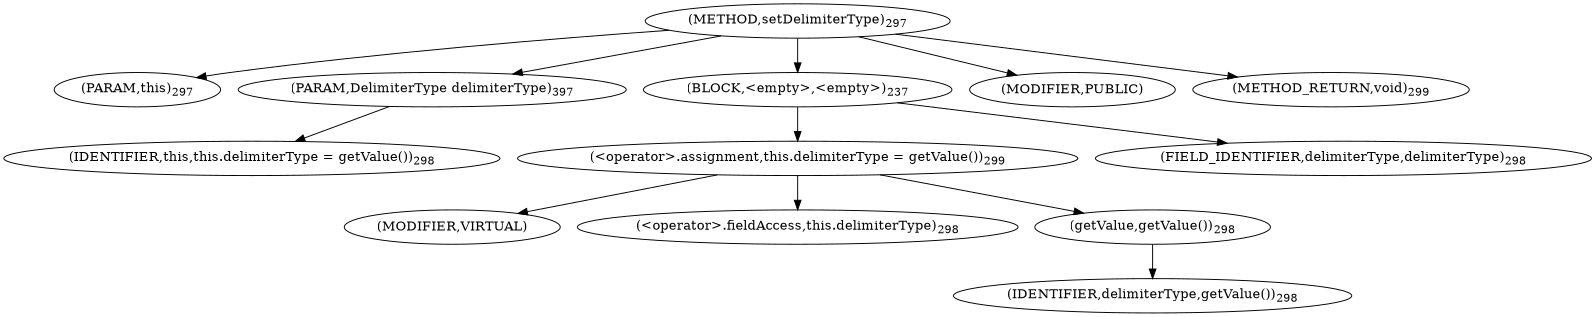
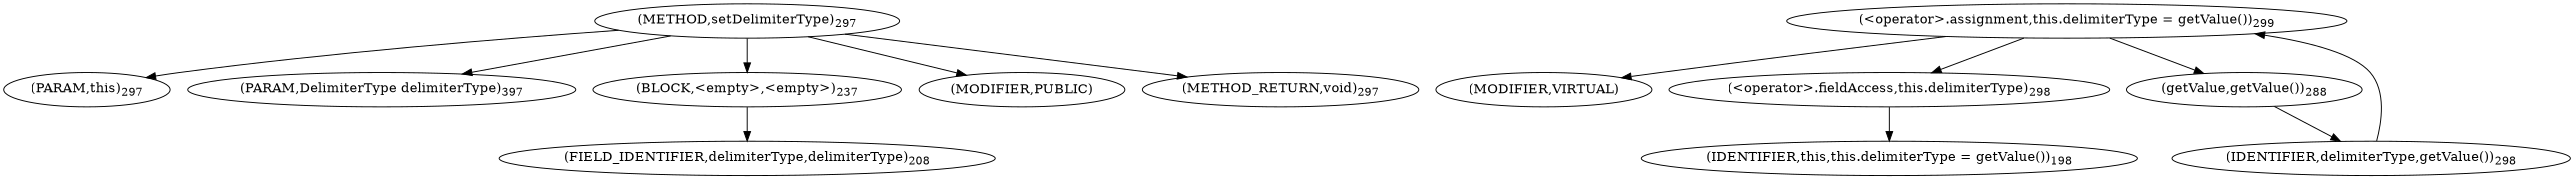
  digraph {
    n1 [label=<(METHOD,setDelimiterType)<SUB>297</SUB>>]
    n2 [label=<(PARAM,this)<SUB>297</SUB>>]
    n3 [label=<(PARAM,DelimiterType delimiterType)<SUB>397</SUB>>]
    n4 [label=<(BLOCK,&lt;empty&gt;,&lt;empty&gt;)<SUB>237</SUB>>]
    n5 [label=<(MODIFIER,PUBLIC)>]
-   n6 [label=<(METHOD_RETURN,void)<SUB>299</SUB>>]
+   n6 [label=<(METHOD_RETURN,void)<SUB>297</SUB>>]
    n7 [label=<(&lt;operator&gt;.assignment,this.delimiterType = getValue())<SUB>299</SUB>>]
-   n8 [label=<(FIELD_IDENTIFIER,delimiterType,delimiterType)<SUB>298</SUB>>]
+   n8 [label=<(FIELD_IDENTIFIER,delimiterType,delimiterType)<SUB>208</SUB>>]
    n9 [label=<(MODIFIER,VIRTUAL)>]
    n10 [label=<(&lt;operator&gt;.fieldAccess,this.delimiterType)<SUB>298</SUB>>]
-   n11 [label=<(getValue,getValue())<SUB>298</SUB>>]
-   n12 [label=<(IDENTIFIER,this,this.delimiterType = getValue())<SUB>298</SUB>>]
+   n11 [label=<(getValue,getValue())<SUB>288</SUB>>]
+   n12 [label=<(IDENTIFIER,this,this.delimiterType = getValue())<SUB>198</SUB>>]
    n13 [label=<(IDENTIFIER,delimiterType,getValue())<SUB>298</SUB>>]
    n1 -> n2
    n1 -> n3
    n1 -> n4
    n1 -> n5
    n1 -> n6
-   n4 -> n7
+   n13 -> n7
    n4 -> n8
    n7 -> n9
    n7 -> n10
    n7 -> n11
-   n3 -> n12
+   n10 -> n12
    n11 -> n13
  }
